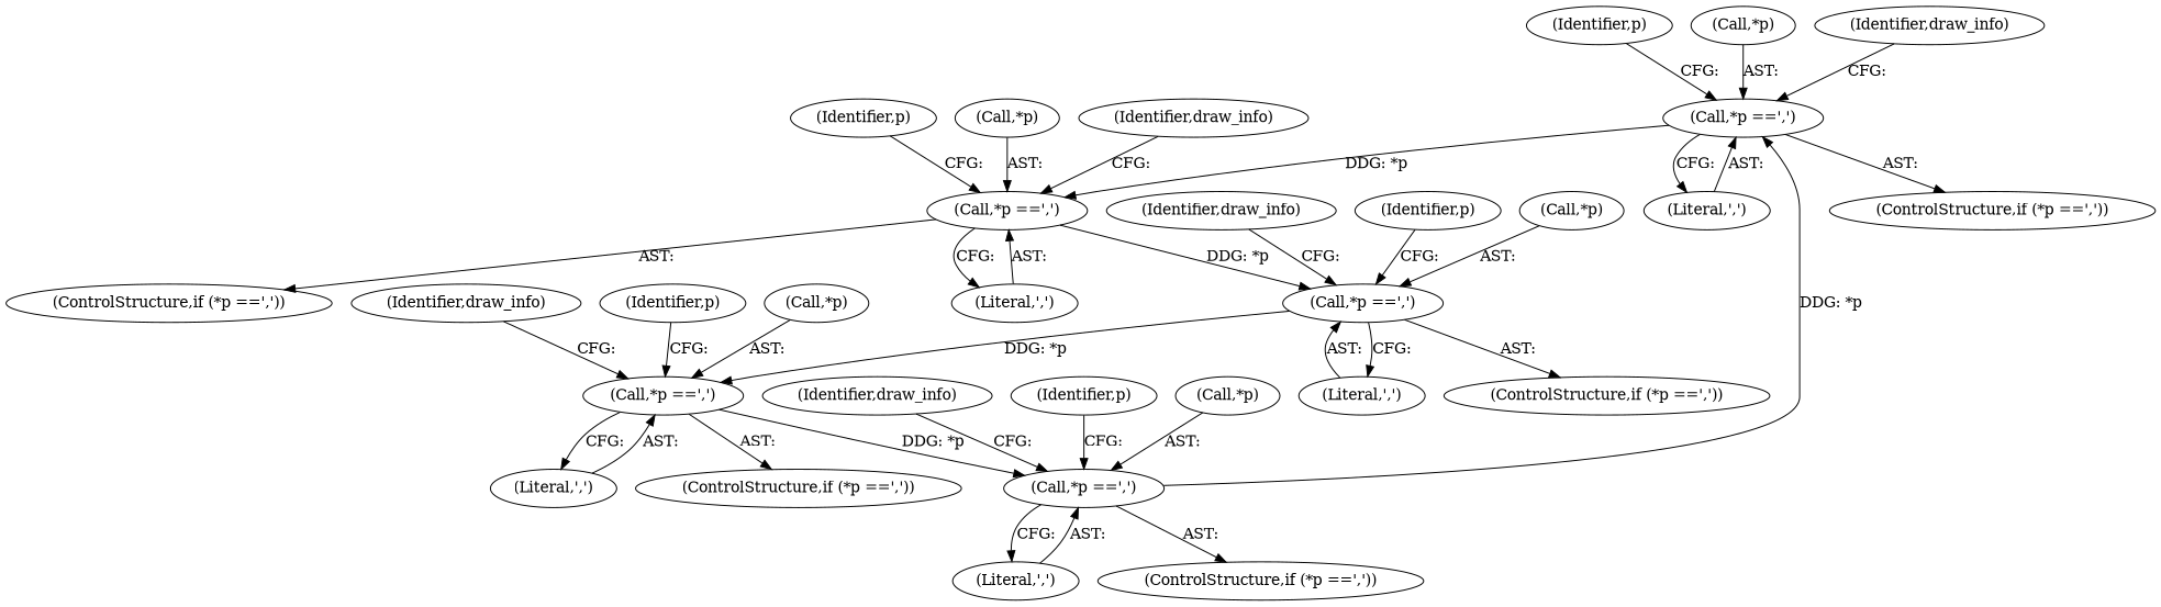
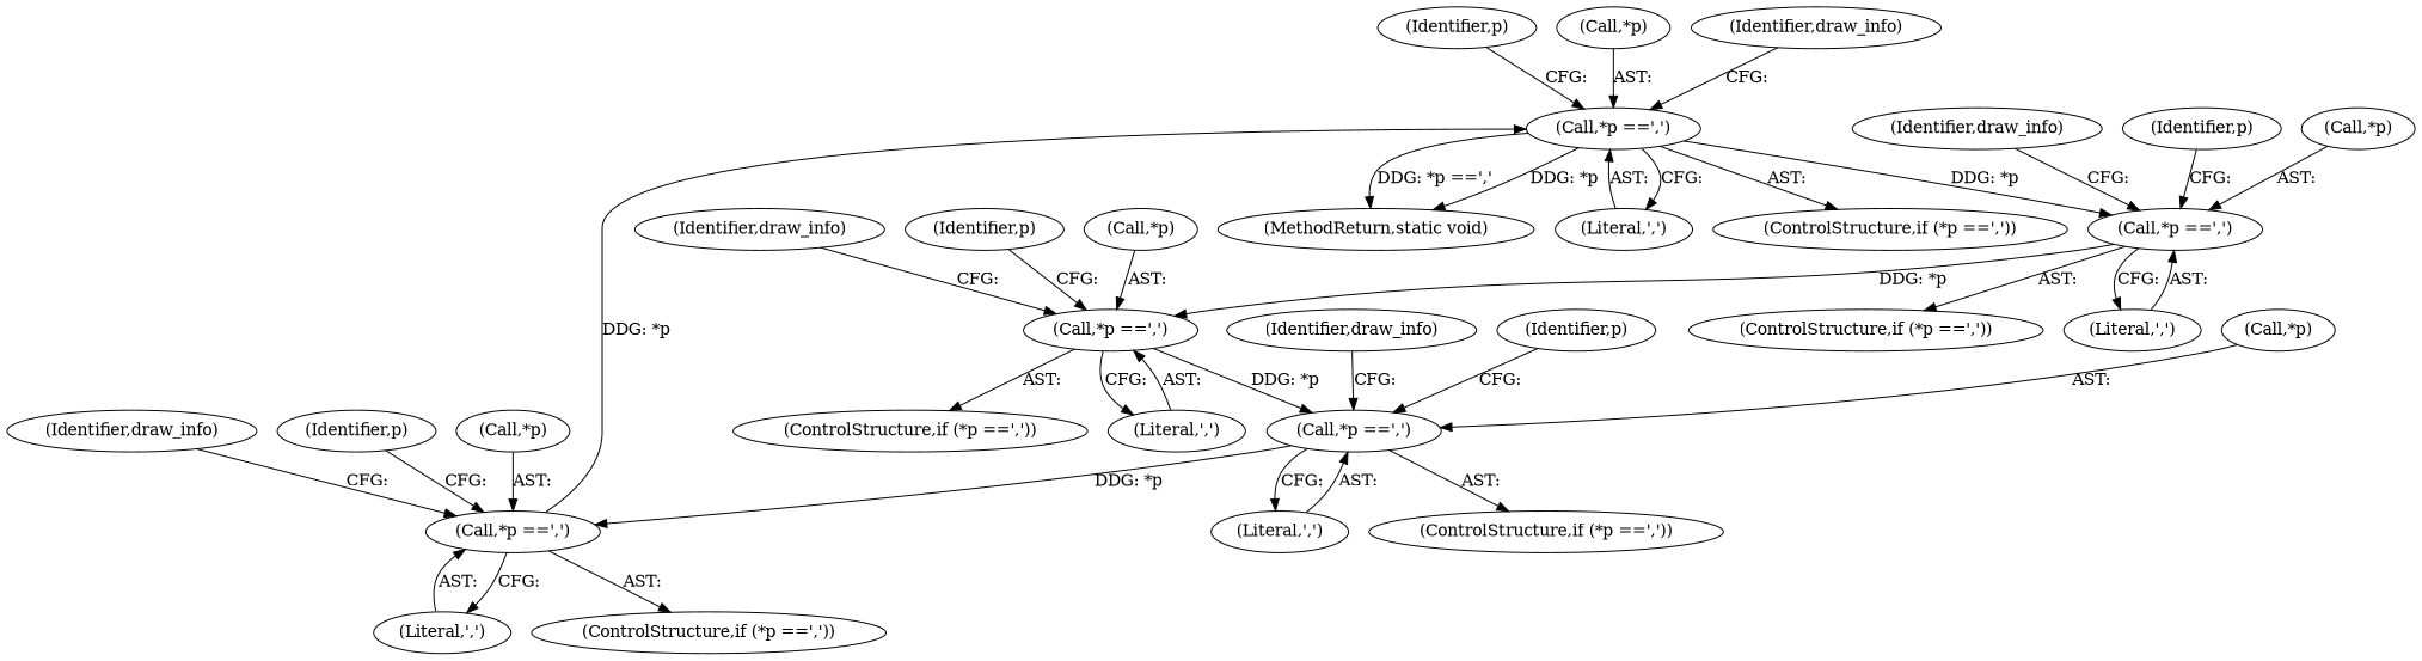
  digraph {
    n1 [label="(Call,*p ==',')"]
    n2 [label="(Call,*p ==',')"]
    n3 [label="(ControlStructure,if (*p ==','))"]
    n4 [label="(Literal,',')"]
+   n5 [label="(MethodReturn,static void)"]
    n6 [label="(Call,*p ==',')"]
    n7 [label="(Literal,',')"]
    n8 [label="(ControlStructure,if (*p ==','))"]
    n9 [label="(Call,*p ==',')"]
    n10 [label="(Literal,',')"]
    n11 [label="(ControlStructure,if (*p ==','))"]
    n12 [label="(Call,*p ==',')"]
    n13 [label="(ControlStructure,if (*p ==','))"]
    n14 [label="(Literal,',')"]
    n15 [label="(ControlStructure,if (*p ==','))"]
    n16 [label="(Literal,',')"]
    n17 [label="(Identifier,draw_info)"]
    n18 [label="(Identifier,p)"]
    n19 [label="(Identifier,draw_info)"]
    n20 [label="(Identifier,p)"]
    n21 [label="(Identifier,draw_info)"]
    n22 [label="(Identifier,p)"]
    n23 [label="(Identifier,p)"]
    n24 [label="(Call,*p)"]
    n25 [label="(Call,*p)"]
    n26 [label="(Identifier,draw_info)"]
    n27 [label="(Identifier,draw_info)"]
    n28 [label="(Identifier,p)"]
    n29 [label="(Call,*p)"]
    n30 [label="(Call,*p)"]
    n31 [label="(Call,*p)"]
    n1 -> n2 [label="DDG: *p"]
    n1 -> n3 [label="AST: "]
    n1 -> n4 [label="CFG: "]
+   n1 -> n5 [label="DDG: *p ==','"]
+   n1 -> n5 [label="DDG: *p"]
    n2 -> n12 [label="DDG: *p"]
    n2 -> n15 [label="AST: "]
    n2 -> n16 [label="CFG: "]
    n4 -> n1 [label="AST: "]
    n6 -> n1 [label="DDG: *p"]
    n6 -> n7 [label="CFG: "]
    n6 -> n8 [label="AST: "]
    n7 -> n6 [label="AST: "]
    n9 -> n6 [label="DDG: *p"]
    n9 -> n10 [label="CFG: "]
    n9 -> n11 [label="AST: "]
    n10 -> n9 [label="AST: "]
    n12 -> n9 [label="DDG: *p"]
    n12 -> n13 [label="AST: "]
    n12 -> n14 [label="CFG: "]
    n14 -> n12 [label="AST: "]
    n16 -> n2 [label="AST: "]
    n17 -> n6 [label="CFG: "]
    n18 -> n1 [label="CFG: "]
    n19 -> n12 [label="CFG: "]
    n20 -> n2 [label="CFG: "]
    n21 -> n9 [label="CFG: "]
    n22 -> n12 [label="CFG: "]
    n23 -> n9 [label="CFG: "]
    n24 -> n2 [label="AST: "]
    n25 -> n1 [label="AST: "]
    n26 -> n2 [label="CFG: "]
    n27 -> n1 [label="CFG: "]
    n28 -> n6 [label="CFG: "]
    n29 -> n6 [label="AST: "]
    n30 -> n9 [label="AST: "]
    n31 -> n12 [label="AST: "]
  }
